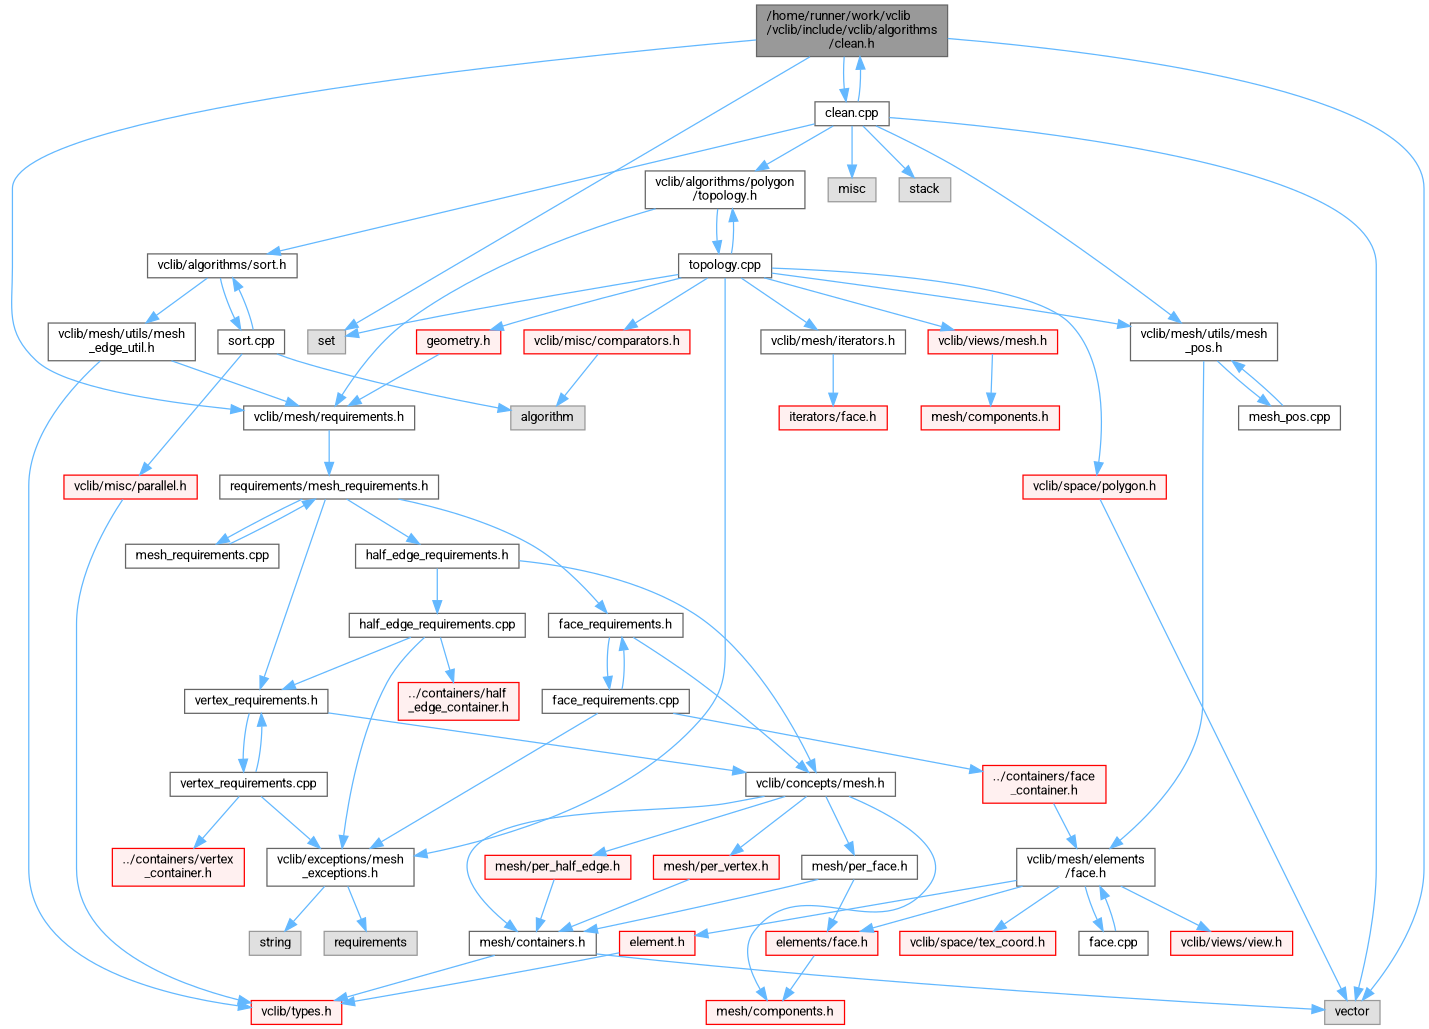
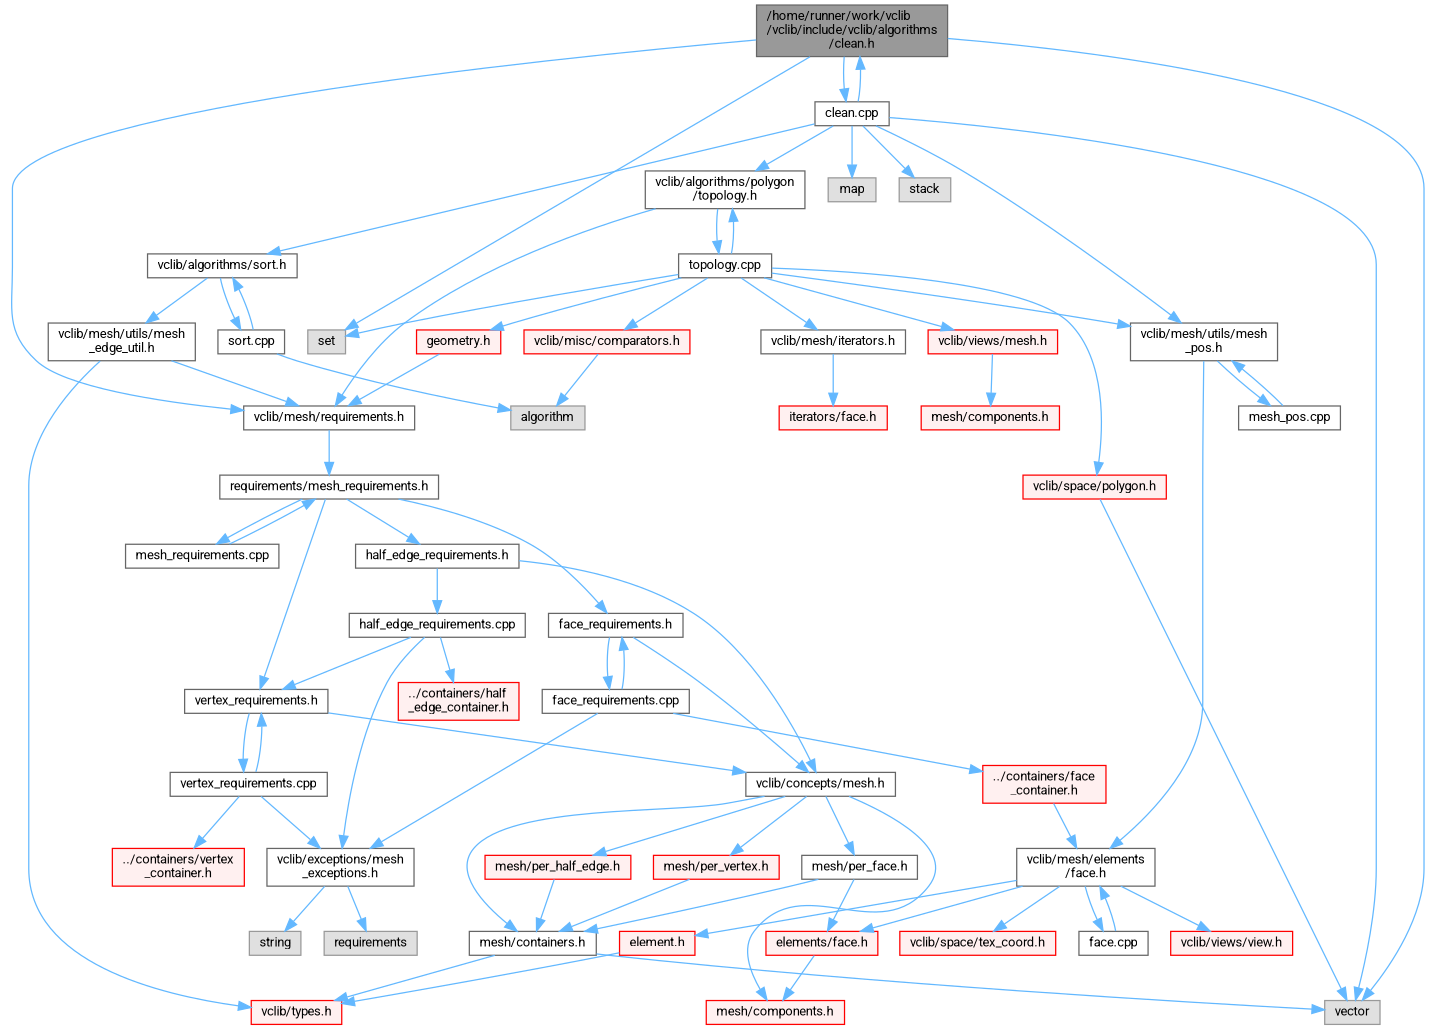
  digraph {
    fontname=Roboto
    node [color=grey40 fillcolor=white fontname=Roboto fontsize=10 shape=box style=filled]
    edge [color=steelblue1 fontname=Roboto fontsize=10 labelfontname=Helvetica labelfontsize=10 style=solid]
    n1 [color=gray40 fillcolor=grey60 fontcolor=black height=0.2 label="/home/runner/work/vclib\l/vclib/include/vclib/algorithms\l/clean.h" width=0.4]
    n2 [color=grey60 fillcolor="#E0E0E0" height=0.2 label=set width=0.4]
    n3 [color=grey60 fillcolor="#E0E0E0" height=0.2 label=vector width=0.4]
    n4 [height=0.2 label="vclib/mesh/requirements.h" width=0.4]
    n5 [height=0.2 label="clean.cpp" width=0.4]
    n6 [height=0.2 label="requirements/mesh_requirements.h" width=0.4]
-   n7 [color=grey60 fillcolor="#E0E0E0" height=0.2 label=misc width=0.4]
+   n7 [color=grey60 fillcolor="#E0E0E0" height=0.2 label=map width=0.4]
    n8 [color=grey60 fillcolor="#E0E0E0" height=0.2 label=stack width=0.4]
    n9 [height=0.2 label="vclib/algorithms/polygon\l/topology.h" width=0.4]
    n10 [height=0.2 label="vclib/mesh/utils/mesh\l_pos.h" width=0.4]
    n11 [height=0.2 label="vclib/algorithms/sort.h" width=0.4]
    n12 [height=0.2 label="half_edge_requirements.h" width=0.4]
    n13 [height=0.2 label="vertex_requirements.h" width=0.4]
    n14 [height=0.2 label="face_requirements.h" width=0.4]
    n15 [height=0.2 label="mesh_requirements.cpp" width=0.4]
    n16 [height=0.2 label="vclib/concepts/mesh.h" width=0.4]
    n17 [height=0.2 label="half_edge_requirements.cpp" width=0.4]
    n18 [height=0.2 label="vertex_requirements.cpp" width=0.4]
    n19 [height=0.2 label="face_requirements.cpp" width=0.4]
    n20 [color=red fillcolor="#FFF0F0" height=0.2 label="mesh/components.h" width=0.4]
    n21 [height=0.2 label="mesh/containers.h" width=0.4]
    n22 [height=0.2 label="mesh/per_face.h" width=0.4]
    n23 [color=red fillcolor="#FFF0F0" height=0.2 label="mesh/per_half_edge.h" width=0.4]
    n24 [color=red fillcolor="#FFF0F0" height=0.2 label="mesh/per_vertex.h" width=0.4]
    n25 [height=0.2 label="vclib/exceptions/mesh\l_exceptions.h" width=0.4]
    n26 [color=red fillcolor="#FFF0F0" height=0.2 label="../containers/half\l_edge_container.h" width=0.4]
    n27 [color=red fillcolor="#FFF0F0" height=0.2 label="vclib/types.h" width=0.4]
    n28 [color=red fillcolor="#FFF0F0" height=0.2 label="elements/face.h" width=0.4]
    n29 [color=grey60 fillcolor="#E0E0E0" height=0.2 label=requirements width=0.4]
    n30 [color=grey60 fillcolor="#E0E0E0" height=0.2 label=string width=0.4]
    n31 [color=red fillcolor="#FFF0F0" height=0.2 label="../containers/vertex\l_container.h" width=0.4]
    n32 [color=red fillcolor="#FFF0F0" height=0.2 label="../containers/face\l_container.h" width=0.4]
    n33 [height=0.2 label="vclib/mesh/elements\l/face.h" width=0.4]
    n34 [color=red fillcolor="#FFF0F0" height=0.2 label="vclib/views/view.h" width=0.4]
    n35 [color=red fillcolor="#FFF0F0" height=0.2 label="vclib/space/tex_coord.h" width=0.4]
    n36 [color=red fillcolor="#FFF0F0" height=0.2 label="element.h" width=0.4]
    n37 [height=0.2 label="face.cpp" width=0.4]
    n38 [height=0.2 label="topology.cpp" width=0.4]
    n39 [height=0.2 label="mesh_pos.cpp" width=0.4]
    n40 [height=0.2 label="vclib/mesh/utils/mesh\l_edge_util.h" width=0.4]
    n41 [height=0.2 label="sort.cpp" width=0.4]
    n42 [height=0.2 label="vclib/mesh/iterators.h" width=0.4]
    n43 [color=red fillcolor="#FFF0F0" height=0.2 label="vclib/views/mesh.h" width=0.4]
    n44 [color=red fillcolor="#FFF0F0" height=0.2 label="vclib/misc/comparators.h" width=0.4]
    n45 [color=red fillcolor="#FFF0F0" height=0.2 label="vclib/space/polygon.h" width=0.4]
    n46 [color=red fillcolor="#FFF0F0" height=0.2 label="geometry.h" width=0.4]
    n47 [color=red fillcolor="#FFF0F0" height=0.2 label="iterators/face.h" width=0.4]
    n48 [color=red fillcolor="#FFF0F0" height=0.2 label="mesh/components.h" width=0.4]
    n49 [color=grey60 fillcolor="#E0E0E0" height=0.2 label=algorithm width=0.4]
-   n50 [color=red fillcolor="#FFF0F0" height=0.2 label="vclib/misc/parallel.h" width=0.4]
    n1 -> n2
    n1 -> n3
    n1 -> n4
    n1 -> n5
    n4 -> n6
    n5 -> n1
    n5 -> n3
    n5 -> n7
    n5 -> n8
    n5 -> n9
    n5 -> n10
    n5 -> n11
    n6 -> n12
    n6 -> n13
    n6 -> n14
    n6 -> n15
    n9 -> n4
    n9 -> n38
    n10 -> n33
    n10 -> n39
    n11 -> n40
    n11 -> n41
    n12 -> n16
    n12 -> n17
    n13 -> n16
    n13 -> n18
    n14 -> n16
    n14 -> n19
    n15 -> n6
    n16 -> n20
    n16 -> n21
    n16 -> n22
    n16 -> n23
    n16 -> n24
    n17 -> n13
    n17 -> n25
    n17 -> n26
    n18 -> n13
    n18 -> n25
    n18 -> n31
    n19 -> n14
    n19 -> n25
    n19 -> n32
    n21 -> n3
    n21 -> n27
    n22 -> n21
    n22 -> n28
    n23 -> n21
    n24 -> n21
    n25 -> n29
    n25 -> n30
    n28 -> n20
    n32 -> n33
    n33 -> n28
    n33 -> n34
    n33 -> n35
    n33 -> n36
    n33 -> n37
    n36 -> n27
    n37 -> n33
    n38 -> n2
    n38 -> n9
    n38 -> n10
-   n38 -> n25
    n38 -> n42
    n38 -> n43
    n38 -> n44
    n38 -> n45
    n38 -> n46
    n39 -> n10
    n40 -> n4
    n40 -> n27
    n41 -> n11
    n41 -> n49
-   n41 -> n50
    n42 -> n47
    n43 -> n48
    n44 -> n49
    n45 -> n3
    n46 -> n4
-   n50 -> n27
  }
